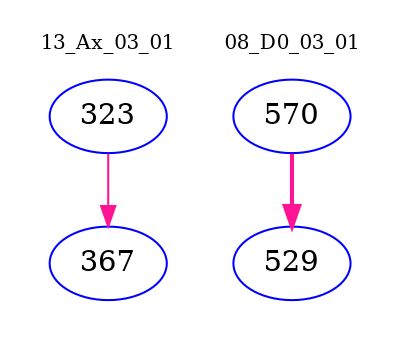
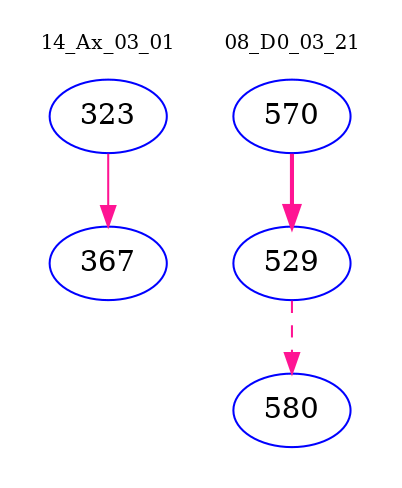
  digraph {
    node [color=blue]
    edge [color=deeppink]
    n1 [label=323]
    n2 [label=367]
    n3 [label=570]
    n4 [label=529]
+   n5 [label=580]
    subgraph cluster_1 {
      color=white
      fontsize=10
-     label="13_Ax_03_01"
+     label="14_Ax_03_01"
      n1
      n2
    }
    subgraph cluster_2 {
      color=white
      fontsize=10
-     label="08_D0_03_01"
+     label="08_D0_03_21"
      n3
      n4
+     n5
    }
    n1 -> n2 [style=solid]
    n3 -> n4 [style=bold]
+   n4 -> n5 [style=dashed]
  }
